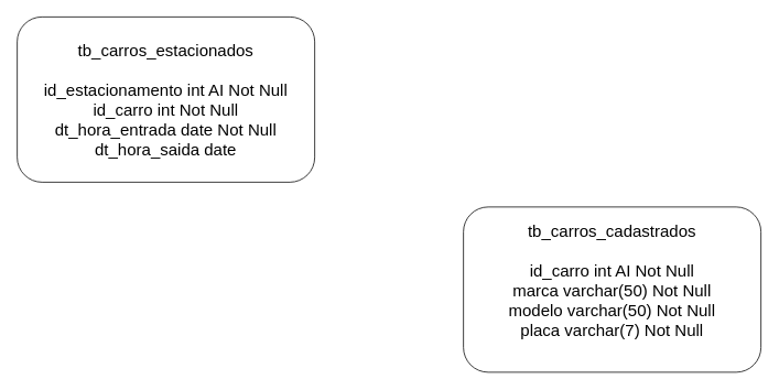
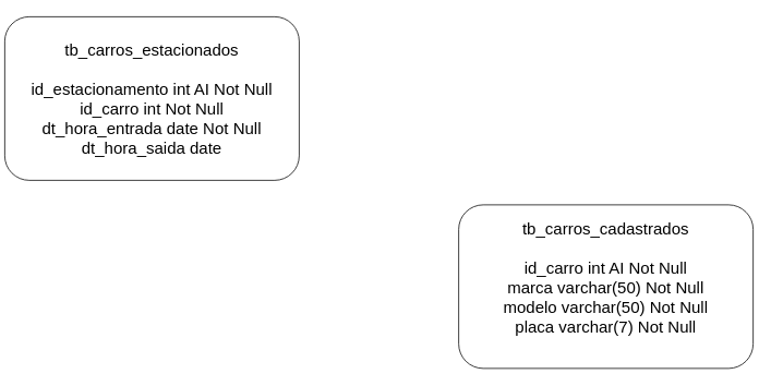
  <mxCell id="0" />
  <mxCell id="1" parent="0" />
- <mxCell id="2" value="&lt;font style=&quot;font-size: 20px;&quot;&gt;tb_carros_estacionados&lt;br&gt;&lt;br&gt;&lt;/font&gt;&lt;div style=&quot;font-size: 20px;&quot;&gt;&lt;font style=&quot;font-size: 20px;&quot;&gt;id_estacionamento int AI Not Null&lt;/font&gt;&lt;/div&gt;&lt;div style=&quot;font-size: 20px;&quot;&gt;&lt;font style=&quot;font-size: 20px;&quot;&gt;id_carro int Not Null&lt;/font&gt;&lt;/div&gt;&lt;div style=&quot;font-size: 20px;&quot;&gt;&lt;font style=&quot;font-size: 20px;&quot;&gt;dt_hora_entrada date Not Null&lt;/font&gt;&lt;/div&gt;&lt;div style=&quot;font-size: 20px;&quot;&gt;&lt;font style=&quot;font-size: 20px;&quot;&gt;dt_hora_saida date&lt;/font&gt;&lt;/div&gt;" style="rounded=1;whiteSpace=wrap;html=1;" vertex="1" parent="1"><mxGeometry x="20" y="20" width="360" height="200" as="geometry" /></mxCell>
+ <mxCell id="2" value="&lt;font style=&quot;font-size: 20px;&quot;&gt;tb_carros_estacionados&lt;br&gt;&lt;br&gt;&lt;/font&gt;&lt;div style=&quot;font-size: 20px;&quot;&gt;&lt;font style=&quot;font-size: 20px;&quot;&gt;id_estacionamento int AI Not Null&lt;/font&gt;&lt;/div&gt;&lt;div style=&quot;font-size: 20px;&quot;&gt;&lt;font style=&quot;font-size: 20px;&quot;&gt;id_carro int Not Null&lt;/font&gt;&lt;/div&gt;&lt;div style=&quot;font-size: 20px;&quot;&gt;&lt;font style=&quot;font-size: 20px;&quot;&gt;dt_hora_entrada date Not Null&lt;/font&gt;&lt;/div&gt;&lt;div style=&quot;font-size: 20px;&quot;&gt;&lt;font style=&quot;font-size: 20px;&quot;&gt;dt_hora_saida date&lt;/font&gt;&lt;/div&gt;" style="rounded=1;whiteSpace=wrap;html=1;" vertex="1" parent="1"><mxGeometry x="5" y="20" width="360" height="200" as="geometry" /></mxCell>
  <mxCell id="3" value="&lt;div style=&quot;font-size: 20px;&quot;&gt;&lt;font style=&quot;font-size: 20px;&quot;&gt;tb_carros_cadastrados&lt;/font&gt;&lt;/div&gt;&lt;div style=&quot;font-size: 20px;&quot;&gt;&lt;font style=&quot;font-size: 20px;&quot;&gt;&lt;br&gt;&lt;/font&gt;&lt;/div&gt;&lt;div style=&quot;font-size: 20px;&quot;&gt;&lt;font style=&quot;font-size: 20px;&quot;&gt;id_carro int AI Not Null&lt;/font&gt;&lt;/div&gt;&lt;div style=&quot;font-size: 20px;&quot;&gt;&lt;font style=&quot;font-size: 20px;&quot;&gt;marca varchar(50) Not Null&lt;/font&gt;&lt;/div&gt;&lt;div style=&quot;font-size: 20px;&quot;&gt;&lt;font style=&quot;font-size: 20px;&quot;&gt;modelo varchar(50) Not Null&lt;/font&gt;&lt;/div&gt;&lt;div style=&quot;font-size: 20px;&quot;&gt;&lt;font style=&quot;font-size: 20px;&quot;&gt;placa varchar(7) Not Null&lt;/font&gt;&lt;/div&gt;&lt;div style=&quot;font-size: 20px;&quot;&gt;&lt;br&gt;&lt;/div&gt;" style="rounded=1;whiteSpace=wrap;html=1;" vertex="1" parent="1"><mxGeometry x="560" y="250" width="360" height="200" as="geometry" /></mxCell>
